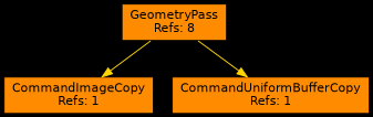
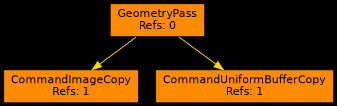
  digraph {
    bgcolor=black
    rankdir=TB
    node [fillcolor=darkorange fontname=helvetica fontsize=12 shape=rectangle style=filled]
    edge [color=gold]
    n1 [label="CommandImageCopy\nRefs: 1"]
    n2 [label="CommandUniformBufferCopy\nRefs: 1"]
-   n3 [label="GeometryPass\nRefs: 8"]
+   n3 [label="GeometryPass\nRefs: 0"]
    n3 -> n1
    n3 -> n2
  }
